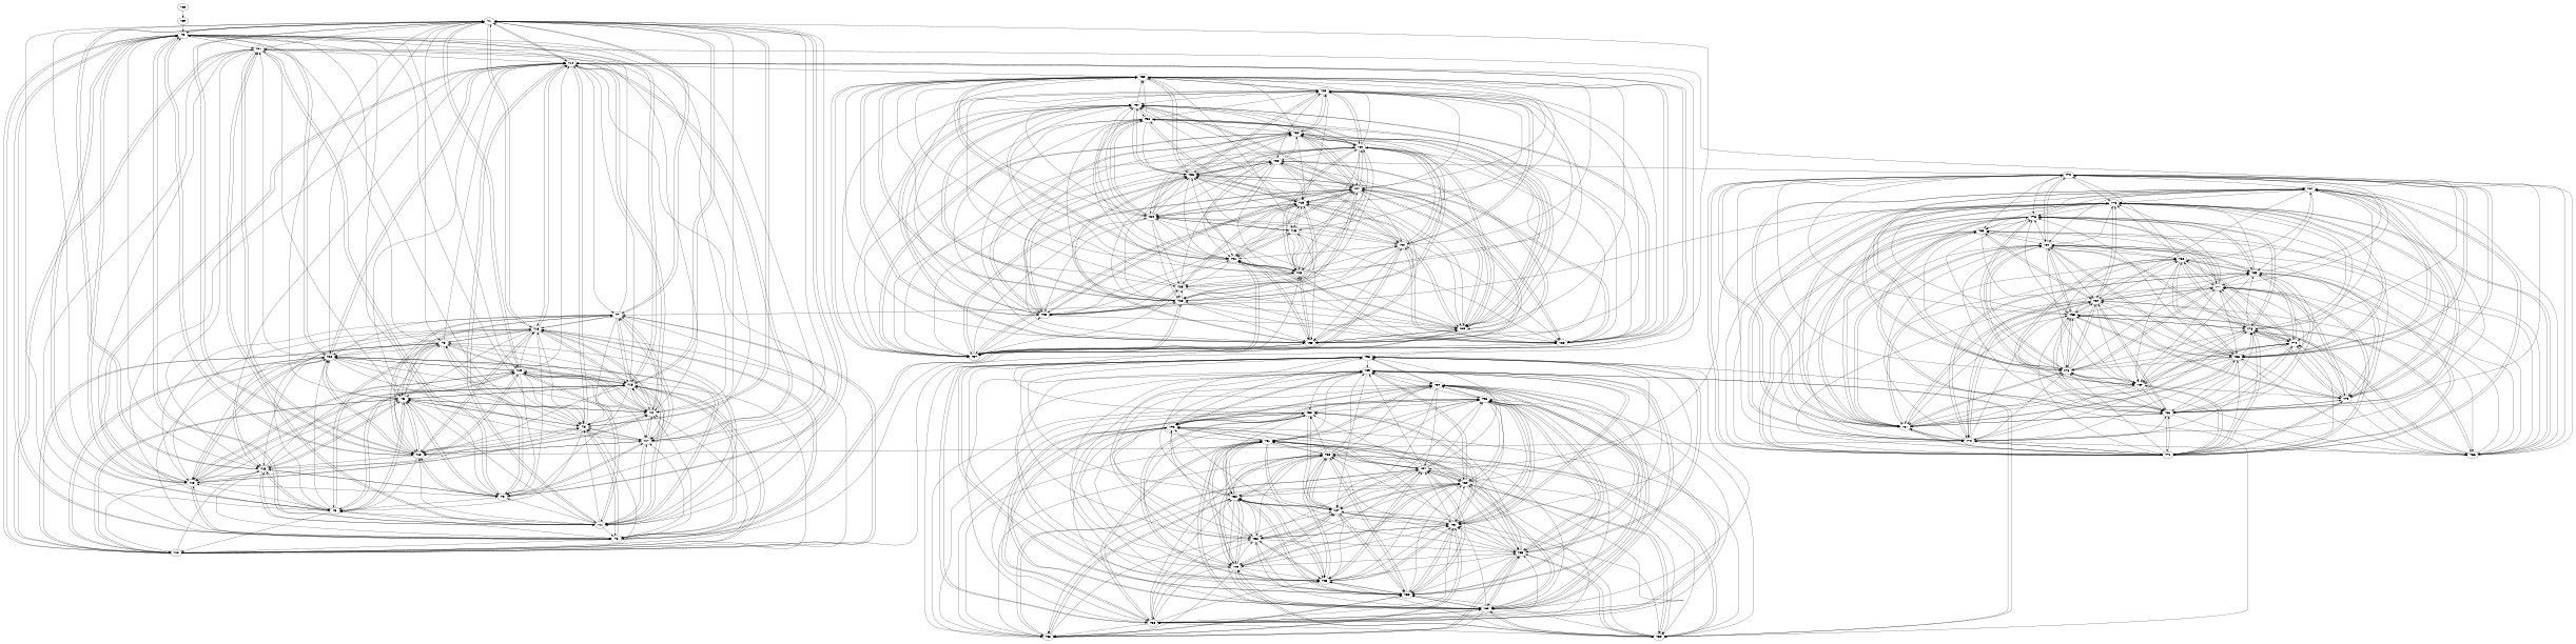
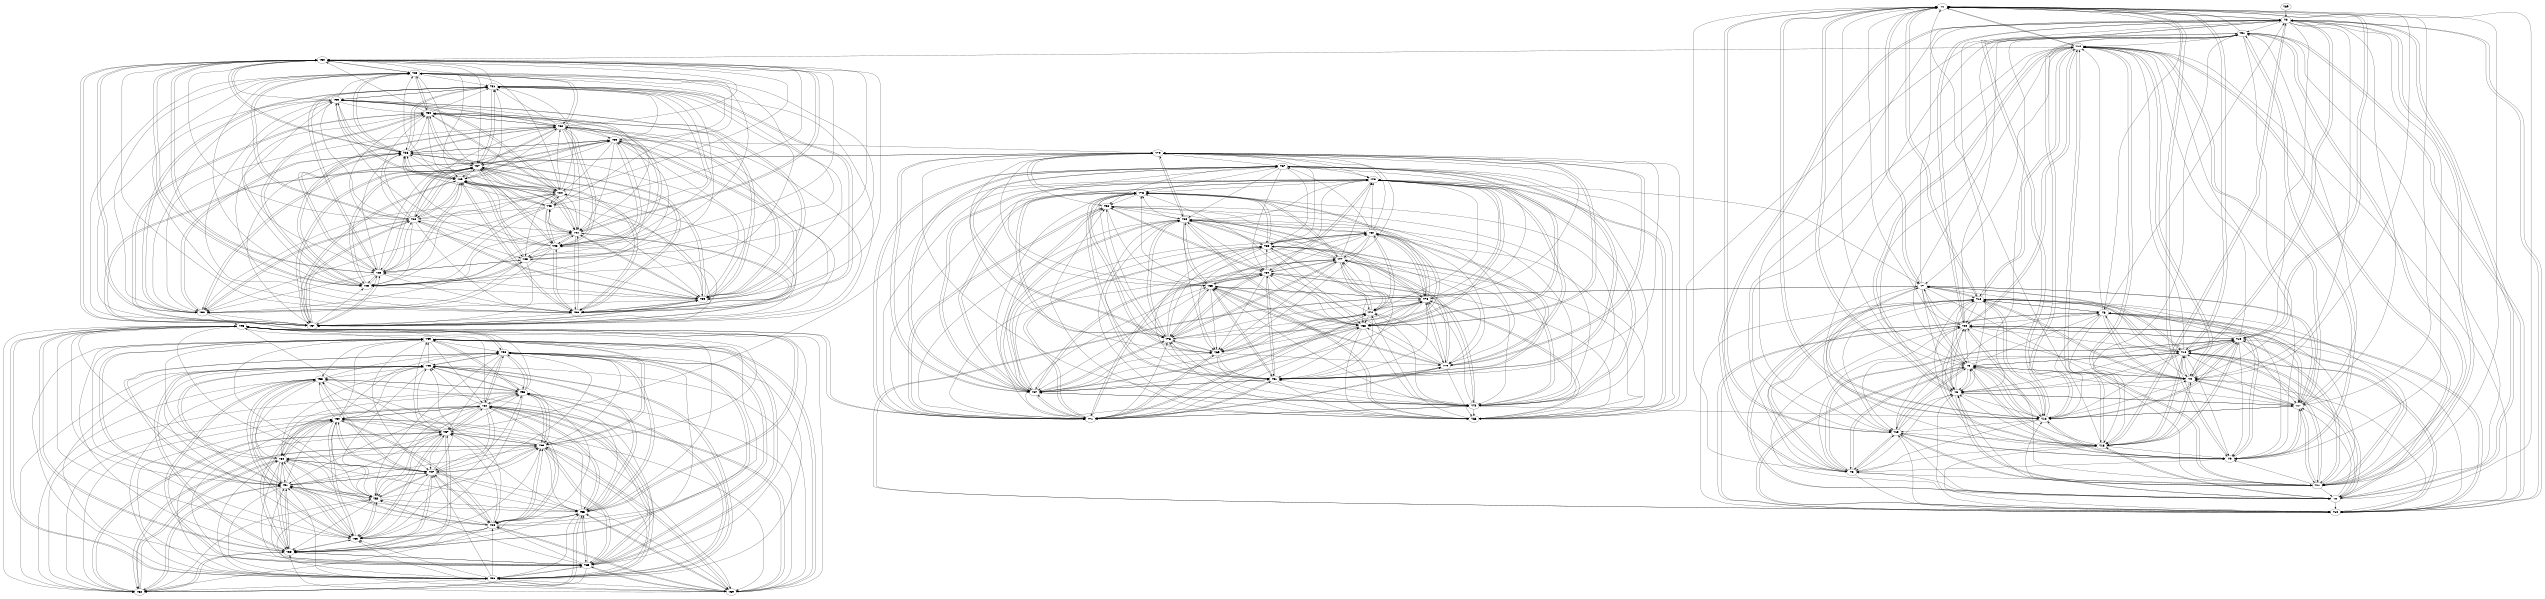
  digraph {
    node [player=1 priority=18]
    v1 [priority=25]
    v0
    v2 [priority=44]
    v4 [priority=19]
    v5 [player=0 priority=47]
    v6 [player=0 priority=38]
    v9 [player=0 priority=11]
    v10 [priority=42]
    v11 [priority=46]
    v12 [priority=23]
    v13 [player=0 priority=43]
    v15 [priority=43]
    v17
    v18 [player=0 priority=36]
    v19 [priority=34]
    v20 [player=0 priority=15]
    v21 [player=0 priority=43]
    v3 [player=0 priority=31]
    v7 [priority=39]
    v8 [player=0 priority=48]
    v14 [player=0 priority=41]
    v16 [player=0 priority=21]
    v30 [priority=27]
    v23 [priority=40]
    v26 [priority=31]
    v29 [player=0 priority=25]
    v33 [priority=26]
    v37 [priority=41]
    v38 [player=0 priority=9]
    v39 [priority=15]
    v40 [player=0 priority=0]
    v41 [player=0 priority=11]
    v27 [player=0 priority=44]
    v25 [priority=5]
    v28 [priority=29]
    v42 [player=0 priority=12]
    v43 [priority=13]
    v22 [priority=34]
    v24 [player=0 priority=43]
    v32 [player=0 priority=47]
    v34 [priority=35]
    v35 [priority=28]
    v36 [priority=45]
    v31 [priority=11]
    v70 [priority=36]
    n46 [label=v98 priority=14]
    v67 [player=0 priority=47]
    v75 [priority=19]
    v76 [priority=42]
    v84 [priority=1]
    v86 [priority=9]
    v68 [priority=33]
    v71 [player=0 priority=3]
    v81 [priority=46]
    v87 [player=0 priority=4]
    v69 [priority=10]
    v72 [player=0 priority=20]
    v79 [player=0 priority=11]
    v49 [player=0 priority=12]
    v50 [player=0 priority=38]
    v51 [priority=22]
    v58 [player=0 priority=21]
    v59 [player=0]
    v62 [priority=14]
    v63 [player=0 priority=20]
    v56 [player=0 priority=38]
    v55 [priority=37]
    v65 [player=0]
    v44 [priority=38]
    v47 [priority=44]
    v52 [priority=7]
    v54 [player=0 priority=22]
    v57 [player=0 priority=42]
    v60 [priority=21]
    v61 [player=0 priority=37]
    v64 [priority=13]
    n77 [label=v95 player=0 priority=35]
    v46
    v53 [player=0 priority=22]
    v66 [priority=30]
    v73 [player=0 priority=38]
    v74 [priority=7]
    v77 [player=0 priority=46]
    v78 [priority=48]
    v83 [player=0 priority=31]
    v80 [priority=43]
    v85 [player=0 priority=44]
    v82 [player=0 priority=16]
-   v88 [priority=20]
    v89 [priority=1]
    v1 -> v0
    v1 -> v4
    v1 -> v6
    v1 -> v9
    v1 -> v11
    v1 -> v12
    v1 -> v15
    v1 -> v17
    v1 -> v18
    v1 -> v19
    v1 -> v3
    v1 -> v7
    v1 -> v8
    v1 -> v14
    v1 -> v16
    v0 -> v1
    v0 -> v2
    v0 -> v4
    v0 -> v5
    v0 -> v6
    v0 -> v9
    v0 -> v10
    v0 -> v11
    v0 -> v12
    v0 -> v13
    v0 -> v15
    v0 -> v17
    v0 -> v18
    v0 -> v19
    v0 -> v20
    v0 -> v21
    v2 -> v1
    v2 -> v0
    v2 -> v4
    v2 -> v5
    v2 -> v6
    v2 -> v10
    v2 -> v13
    v2 -> v17
    v2 -> v18
    v2 -> v20
    v2 -> v14
    v2 -> v16
    v4 -> v6
    v4 -> v13
    v4 -> v17
    v4 -> v18
    v4 -> v19
    v4 -> v3
    v4 -> v7
    v4 -> v8
    v4 -> v14
    v4 -> v16
    v5 -> v1
    v5 -> v0
    v5 -> v10
    v5 -> v11
    v5 -> v13
    v5 -> v15
    v5 -> v19
    v5 -> v20
    v5 -> v3
    v5 -> v8
    v5 -> v14
    v6 -> v1
    v6 -> v2
    v6 -> v5
    v6 -> v12
    v6 -> v17
    v6 -> v3
    v6 -> v8
    v6 -> v14
    v6 -> v16
    v9 -> v1
    v9 -> v5
    v9 -> v12
    v9 -> v15
    v9 -> v17
    v9 -> v21
    v9 -> v3
    v9 -> v8
    v10 -> v0
    v10 -> v4
    v10 -> v6
    v10 -> v15
    v10 -> v18
    v10 -> v19
    v10 -> v20
    v10 -> v21
    v10 -> v3
    v10 -> v7
    v10 -> v8
    v10 -> v14
    v10 -> v16
    v11 -> v0
    v11 -> v2
    v11 -> v6
    v11 -> v9
    v11 -> v12
    v11 -> v15
    v11 -> v17
    v11 -> v18
    v11 -> v19
    v11 -> v20
    v11 -> v21
    v11 -> v3
    v11 -> v8
    v11 -> v14
    v12 -> v1
    v12 -> v0
    v12 -> v4
    v12 -> v5
    v12 -> v9
    v12 -> v15
    v12 -> v17
    v12 -> v19
    v12 -> v20
    v12 -> v21
    v12 -> v3
    v12 -> v7
    v12 -> v16
    v13 -> v1
    v13 -> v0
    v13 -> v2
    v13 -> v4
    v13 -> v6
    v13 -> v9
    v13 -> v10
    v13 -> v18
    v13 -> v19
    v13 -> v20
    v13 -> v3
    v13 -> v14
    v13 -> v16
    v15 -> v1
    v15 -> v2
    v15 -> v5
    v15 -> v6
    v15 -> v9
    v15 -> v11
    v15 -> v13
    v15 -> v18
    v15 -> v19
    v15 -> v3
    v17 -> v4
    v17 -> v6
    v17 -> v9
    v17 -> v11
    v17 -> v12
    v17 -> v18
    v17 -> v21
    v17 -> v3
    v17 -> v7
    v17 -> v14
    v18 -> v1
    v18 -> v0
    v18 -> v2
    v18 -> v4
    v18 -> v6
    v18 -> v9
    v18 -> v10
    v18 -> v11
    v18 -> v12
    v18 -> v13
    v18 -> v19
    v18 -> v20
    v18 -> v3
    v18 -> v7
    v18 -> v14
    v18 -> v16
    v19 -> v1
    v19 -> v4
    v19 -> v5
    v19 -> v6
    v19 -> v9
    v19 -> v11
    v19 -> v12
    v19 -> v13
    v19 -> v17
    v19 -> v18
    v19 -> v20
    v19 -> v14
    v19 -> v16
    v20 -> v1
    v20 -> v0
    v20 -> v4
    v20 -> v6
    v20 -> v10
    v20 -> v11
    v20 -> v12
    v20 -> v13
    v20 -> v15
    v20 -> v17
    v20 -> v19
    v20 -> v21
    v20 -> v14
    v21 -> v1
    v21 -> v2
    v21 -> v4
    v21 -> v6
    v21 -> v9
    v21 -> v10
    v21 -> v11
    v21 -> v12
    v21 -> v13
    v21 -> v15
    v21 -> v3
    v21 -> v14
    v3 -> v4
    v3 -> v5
    v3 -> v6
    v3 -> v9
    v3 -> v10
    v3 -> v12
    v3 -> v15
    v3 -> v18
    v3 -> v20
    v3 -> v7
    v3 -> v8
    v3 -> v14
    v7 -> v1
    v7 -> v0
    v7 -> v6
    v7 -> v10
    v7 -> v11
    v7 -> v12
    v7 -> v13
    v7 -> v17
    v7 -> v18
    v7 -> v20
    v7 -> v3
    v7 -> v16
    v8 -> v0
    v8 -> v4
    v8 -> v5
    v8 -> v9
    v8 -> v10
    v8 -> v12
    v8 -> v13
    v8 -> v17
    v8 -> v18
    v8 -> v20
    v8 -> v14
    v8 -> v16
    v14 -> v1
    v14 -> v2
    v14 -> v4
    v14 -> v6
    v14 -> v9
    v14 -> v11
    v14 -> v13
    v14 -> v15
    v14 -> v17
    v14 -> v20
    v14 -> v7
    v14 -> v16
    v14 -> v30
    v16 -> v1
    v16 -> v2
    v16 -> v4
    v16 -> v5
    v16 -> v9
    v16 -> v11
    v16 -> v12
    v16 -> v15
    v16 -> v18
    v16 -> v20
    v16 -> v3
    v16 -> v7
    v16 -> v8
    v16 -> v14
    v30 -> v23
    v30 -> v26
    v30 -> v29
    v30 -> v33
    v30 -> v37
    v30 -> v38
    v30 -> v39
    v30 -> v40
    v30 -> v41
    v30 -> v27
    v30 -> v25
    v30 -> v28
    v30 -> v42
    v30 -> v43
    v23 -> v30
    v23 -> v26
    v23 -> v38
    v23 -> v40
    v23 -> v27
    v23 -> v22
    v23 -> v24
    v23 -> v32
    v23 -> v34
    v23 -> v35
    v23 -> v31
    v26 -> v30
    v26 -> v23
    v26 -> v29
    v26 -> v33
    v26 -> v38
    v26 -> v40
    v26 -> v41
    v26 -> v27
    v26 -> v32
    v26 -> v34
    v26 -> v35
    v26 -> v31
    v29 -> v23
    v29 -> v26
    v29 -> v33
    v29 -> v37
    v29 -> v39
    v29 -> v41
    v29 -> v27
    v29 -> v25
    v29 -> v28
    v29 -> v42
    v29 -> v22
    v29 -> v24
    v29 -> v36
    v29 -> v31
    v33 -> v23
    v33 -> v26
    v33 -> v29
    v33 -> v37
    v33 -> v39
    v33 -> v41
    v33 -> v27
    v33 -> v43
    v33 -> v34
    v33 -> v35
    v33 -> v31
    v37 -> v30
    v37 -> v23
    v37 -> v26
    v37 -> v29
    v37 -> v39
    v37 -> v40
    v37 -> v41
    v37 -> v27
    v37 -> v28
    v37 -> v43
    v37 -> v22
    v37 -> v24
    v37 -> v34
    v37 -> v35
    v37 -> v31
    v38 -> v30
    v38 -> v26
    v38 -> v37
    v38 -> v27
    v38 -> v22
    v38 -> v36
    v38 -> v31
    v38 -> n46
    v39 -> v23
    v39 -> v26
    v39 -> v33
    v39 -> v37
    v39 -> v38
    v39 -> v41
    v39 -> v27
    v39 -> v28
    v39 -> v22
    v39 -> v24
    v39 -> v32
    v39 -> v34
    v39 -> v36
    v40 -> v30
    v40 -> v26
    v40 -> v39
    v40 -> v41
    v40 -> v27
    v40 -> v25
    v40 -> v28
    v40 -> v34
    v40 -> v35
    v40 -> v36
    v40 -> v31
    v41 -> v30
    v41 -> v33
    v41 -> v37
    v41 -> v38
    v41 -> v39
    v41 -> v27
    v41 -> v25
    v41 -> v42
    v41 -> v43
    v41 -> v31
    v27 -> v29
    v27 -> v33
    v27 -> v37
    v27 -> v38
    v27 -> v39
    v27 -> v40
    v27 -> v41
    v27 -> v28
    v27 -> v43
    v27 -> v22
    v27 -> v24
    v27 -> v32
    v27 -> v34
    v27 -> v35
    v27 -> v31
    v25 -> v23
    v25 -> v29
    v25 -> v37
    v25 -> v38
    v25 -> v39
    v25 -> v40
    v25 -> v28
    v25 -> v32
    v25 -> v35
    v25 -> v31
    v28 -> v30
    v28 -> v26
    v28 -> v29
    v28 -> v33
    v28 -> v37
    v28 -> v38
    v28 -> v40
    v28 -> v27
    v28 -> v25
    v28 -> v22
    v28 -> v32
    v28 -> v35
    v28 -> v31
    v42 -> v23
    v42 -> v26
    v42 -> v29
    v42 -> v33
    v42 -> v38
    v42 -> v40
    v42 -> v41
    v42 -> v43
    v42 -> v22
    v42 -> v24
    v43 -> v23
    v43 -> v26
    v43 -> v29
    v43 -> v33
    v43 -> v38
    v43 -> v40
    v43 -> v41
    v43 -> v27
    v43 -> v25
    v43 -> v42
    v43 -> v22
    v43 -> v32
    v43 -> v34
    v43 -> v36
    v22 -> v30
    v22 -> v23
    v22 -> v26
    v22 -> v29
    v22 -> v33
    v22 -> v37
    v22 -> v38
    v22 -> v39
    v22 -> v40
    v22 -> v41
    v22 -> v24
    v22 -> v32
    v22 -> v34
    v22 -> v35
    v22 -> v36
    v24 -> v30
    v24 -> v26
    v24 -> v29
    v24 -> v38
    v24 -> v40
    v24 -> v41
    v24 -> v27
    v24 -> v25
    v24 -> v28
    v24 -> v42
    v24 -> v32
    v24 -> v34
    v24 -> v36
    v24 -> v31
    v32 -> v30
    v32 -> v23
    v32 -> v26
    v32 -> v29
    v32 -> v33
    v32 -> v37
    v32 -> v38
    v32 -> v39
    v32 -> v41
    v32 -> v27
    v32 -> v28
    v32 -> v42
    v32 -> v43
    v32 -> v34
    v32 -> v35
    v32 -> v36
    v32 -> v31
    v34 -> v30
    v34 -> v23
    v34 -> v29
    v34 -> v37
    v34 -> v39
    v34 -> v40
    v34 -> v27
    v34 -> v25
    v34 -> v43
    v34 -> v24
    v34 -> v32
    v34 -> v31
    v35 -> v26
    v35 -> v29
    v35 -> v33
    v35 -> v39
    v35 -> v41
    v35 -> v27
    v35 -> v43
    v35 -> v22
    v35 -> v24
    v35 -> v34
    v35 -> v31
    v35 -> v70
    v36 -> v30
    v36 -> v23
    v36 -> v26
    v36 -> v29
    v36 -> v33
    v36 -> v37
    v36 -> v39
    v36 -> v41
    v36 -> v28
    v36 -> v24
    v36 -> v32
    v36 -> v34
    v36 -> v31
    v31 -> v30
    v31 -> v26
    v31 -> v33
    v31 -> v38
    v31 -> v39
    v31 -> v27
    v31 -> v28
    v31 -> v43
    v31 -> v36
    v70 -> v67
    v70 -> v75
    v70 -> v76
    v70 -> v84
    v70 -> v86
    v70 -> v68
    v70 -> v71
    v70 -> v81
    v70 -> v87
    v70 -> v69
    v70 -> v72
    v70 -> v79
    n46 -> v49
    n46 -> v50
    n46 -> v51
    n46 -> v58
    n46 -> v59
    n46 -> v62
    n46 -> v63
    n46 -> v56
    n46 -> v55
    n46 -> v65
    v67 -> v75
    v67 -> v76
    v67 -> v84
    v67 -> v86
    v67 -> v68
    v67 -> v71
    v67 -> v81
    v67 -> v87
    v67 -> v73
    v67 -> v78
    v67 -> v83
    v67 -> v80
    v67 -> v85
    v75 -> v7
    v75 -> v76
    v75 -> v68
    v75 -> v87
    v75 -> v72
    v75 -> v79
    v75 -> v57
    v75 -> v66
    v75 -> v73
    v75 -> v74
    v75 -> v80
    v76 -> v86
    v76 -> v71
    v76 -> v81
    v76 -> v87
    v76 -> v69
    v76 -> v72
    v76 -> v73
    v76 -> v77
    v76 -> v78
    v76 -> v85
    v84 -> v70
    v84 -> v75
    v84 -> v76
    v84 -> v68
    v84 -> v71
    v84 -> v81
    v84 -> v87
    v84 -> v69
    v84 -> v79
    v84 -> v73
    v84 -> v78
    v84 -> v83
    v84 -> v80
    v84 -> v85
    v84 -> v82
    v86 -> v84
    v86 -> v71
    v86 -> v87
    v86 -> v72
    v86 -> v83
    v86 -> v80
    v68 -> v70
    v68 -> v67
    v68 -> v75
    v68 -> v76
    v68 -> v84
    v68 -> v81
    v68 -> v87
    v68 -> v69
    v68 -> v72
    v68 -> v66
    v68 -> v73
    v68 -> v78
    v68 -> v83
    v68 -> v82
    v71 -> v70
    v71 -> v67
    v71 -> v75
    v71 -> v86
    v71 -> v68
    v71 -> v81
    v71 -> v87
    v71 -> v69
    v71 -> v72
    v71 -> v79
    v71 -> v73
    v71 -> v74
    v71 -> v77
    v71 -> v78
    v71 -> v83
    v71 -> v85
    v81 -> v67
    v81 -> v76
    v81 -> v71
    v81 -> v87
    v81 -> v79
    v81 -> v66
    v81 -> v77
    v81 -> v78
    v81 -> v83
    v81 -> v80
    v81 -> v85
    v81 -> v82
    v87 -> v70
    v87 -> v67
    v87 -> v75
    v87 -> v76
    v87 -> v84
    v87 -> v86
    v87 -> v68
    v87 -> v71
    v87 -> v81
    v87 -> v69
    v87 -> v72
    v87 -> v73
    v87 -> v74
    v87 -> v80
    v87 -> v85
    v69 -> v76
    v69 -> v71
    v69 -> v81
    v69 -> v72
    v69 -> v79
    v69 -> v73
    v69 -> v74
    v72 -> v12
    v72 -> v67
    v72 -> v75
    v72 -> v84
    v72 -> v71
    v72 -> v81
    v72 -> v87
    v72 -> v66
    v72 -> v73
    v72 -> v74
    v72 -> v78
    v72 -> v83
    v72 -> v80
    v72 -> v85
    v79 -> v70
    v79 -> v75
    v79 -> v86
    v79 -> v68
    v79 -> v71
    v79 -> v81
    v79 -> v66
    v79 -> v74
    v79 -> v77
    v79 -> v78
    v79 -> v83
    v79 -> v80
    v49 -> v50
    v49 -> v51
    v49 -> v58
    v49 -> v59
    v49 -> v56
    v49 -> v65
    v49 -> v47
    v49 -> v60
    v49 -> v61
    v49 -> n77
    v49 -> v53
    v50 -> n46
    v50 -> v51
    v50 -> v58
    v50 -> v56
    v50 -> v55
    v50 -> v65
    v50 -> v47
    v50 -> v52
    v50 -> v57
    v50 -> v60
    v50 -> v61
    v50 -> n77
    v50 -> v46
    v51 -> v49
    v51 -> v50
    v51 -> v58
    v51 -> v62
    v51 -> v63
    v51 -> v56
    v51 -> v47
    v51 -> v52
    v51 -> v57
    v51 -> v60
    v51 -> v64
    v51 -> v46
    v51 -> v53
    v58 -> n46
    v58 -> v50
    v58 -> v51
    v58 -> v62
    v58 -> v63
    v58 -> v65
    v58 -> v47
    v58 -> v54
    v58 -> v57
    v58 -> v64
    v58 -> v46
    v59 -> v49
    v59 -> v51
    v59 -> v58
    v59 -> v63
    v59 -> v55
    v59 -> v65
    v59 -> v44
    v59 -> v60
    v59 -> v61
    v59 -> n77
    v59 -> v46
    v62 -> v51
    v62 -> v58
    v62 -> v55
    v62 -> v52
    v62 -> v54
    v62 -> v57
-   v58 -> v60
+   v62 -> v60
    v62 -> v64
    v62 -> v46
    v63 -> v49
    v63 -> v51
    v63 -> v58
    v63 -> v55
    v63 -> v52
    v63 -> v54
    v63 -> v57
    v63 -> v60
    v63 -> v64
    v63 -> v46
    v63 -> v53
    v56 -> n46
    v56 -> v59
    v56 -> v62
    v56 -> v63
    v56 -> v55
    v56 -> v65
    v56 -> v44
    v56 -> v47
    v56 -> v54
    v56 -> v61
    v56 -> v64
    v56 -> n77
    v56 -> v46
    v56 -> v53
    v55 -> n46
    v55 -> v49
    v55 -> v50
    v55 -> v51
    v55 -> v58
    v55 -> v59
    v55 -> v62
    v55 -> v65
    v55 -> v44
    v55 -> v57
    v55 -> v61
    v55 -> v64
    v55 -> v46
    v55 -> v53
    v65 -> v49
    v65 -> v50
    v65 -> v51
    v65 -> v58
    v65 -> v59
    v65 -> v62
    v65 -> v56
    v65 -> v55
    v65 -> v44
    v65 -> v52
    v65 -> v60
    v65 -> v61
    v65 -> v64
    v65 -> n77
    v65 -> v53
    v44 -> v49
    v44 -> v50
    v44 -> v51
    v44 -> v58
    v44 -> v59
    v44 -> v62
    v44 -> v63
    v44 -> v47
    v44 -> v52
    v44 -> v54
    v44 -> v57
    v44 -> v60
    v44 -> v61
    v44 -> v64
    v47 -> v51
    v47 -> v58
    v47 -> v59
    v47 -> v63
    v47 -> v55
    v47 -> v44
    v47 -> v52
    v47 -> v54
    v47 -> v60
    v47 -> v64
    v47 -> n77
    v47 -> v46
    v47 -> v53
    v52 -> n46
    v52 -> v49
    v52 -> v51
    v52 -> v58
    v52 -> v63
    v52 -> v56
    v52 -> v55
    v52 -> v47
    v52 -> v54
    v52 -> v60
    v52 -> n77
    v54 -> n46
    v54 -> v49
    v54 -> v51
    v54 -> v58
    v54 -> v62
    v54 -> v63
    v54 -> v55
    v54 -> v65
    v54 -> v44
    v54 -> v47
    v54 -> v57
    v54 -> v61
    v54 -> v64
    v54 -> v46
    v57 -> n46
    v57 -> v49
    v57 -> v58
    v57 -> v59
    v57 -> v62
    v57 -> v63
    v57 -> v56
    v57 -> v47
    v57 -> v52
    v57 -> v60
    v57 -> v61
    v57 -> n77
    v57 -> v46
    v57 -> v53
    v60 -> n46
    v60 -> v49
    v60 -> v59
    v60 -> v62
    v60 -> v56
    v60 -> v55
    v60 -> v65
    v60 -> v44
    v60 -> v47
    v60 -> v54
    v60 -> v57
    v60 -> v64
    v60 -> n77
    v61 -> n46
    v61 -> v50
    v61 -> v51
    v61 -> v59
    v61 -> v62
    v61 -> v63
    v61 -> v56
    v61 -> v55
    v61 -> v65
    v61 -> v44
    v61 -> v47
    v61 -> v52
    v61 -> v54
    v61 -> v57
    v61 -> v64
    v61 -> n77
    v61 -> v46
    v64 -> v49
    v64 -> v50
    v64 -> v58
    v64 -> v59
    v64 -> v63
    v64 -> v44
    v64 -> v47
    v64 -> v52
    v64 -> v54
    v64 -> v57
    v64 -> v61
    v64 -> v53
    n77 -> n46
    n77 -> v49
    n77 -> v50
    n77 -> v62
    n77 -> v63
    n77 -> v56
    n77 -> v44
    n77 -> v54
    n77 -> v60
    n77 -> v61
    n77 -> v46
-   v33 -> v53
+   n77 -> v53
    v46 -> v49
    v46 -> v50
    v46 -> v51
    v46 -> v58
    v46 -> v56
    v46 -> v55
    v46 -> v65
    v46 -> v52
    v46 -> v60
    v46 -> v64
    v46 -> n77
    v46 -> v53
    v53 -> v50
    v53 -> v51
    v53 -> v62
    v53 -> v63
    v53 -> v65
    v53 -> v44
    v53 -> v47
    v53 -> v54
    v53 -> n77
    v66 -> v21
    v66 -> v70
    v66 -> v67
    v66 -> v75
    v66 -> v76
    v66 -> v84
    v66 -> v86
    v66 -> v73
    v66 -> v74
    v66 -> v77
    v66 -> v78
    v66 -> v83
    v73 -> v67
    v73 -> v75
    v73 -> v84
    v73 -> v86
    v73 -> v81
    v73 -> v87
    v73 -> v69
    v73 -> v74
    v73 -> v77
    v73 -> v78
    v73 -> v83
    v73 -> v80
    v73 -> v85
    v73 -> v82
    v74 -> v68
    v74 -> v81
    v74 -> v69
    v74 -> v77
    v74 -> v78
    v74 -> v80
    v74 -> v85
    v74 -> v82
    v77 -> v70
    v77 -> v75
    v77 -> v76
    v77 -> v84
    v77 -> v86
    v77 -> v68
    v77 -> v71
    v77 -> v69
    v77 -> v72
    v77 -> v79
    v77 -> v73
    v77 -> v74
    v77 -> v80
    v78 -> v70
    v78 -> v75
    v78 -> v76
    v78 -> v84
    v78 -> v71
    v78 -> v87
    v78 -> v69
    v78 -> v79
    v78 -> v66
    v78 -> v74
    v78 -> v77
    v78 -> v83
    v78 -> v85
    v78 -> v82
    v83 -> v70
    v83 -> v76
    v83 -> v84
    v83 -> v68
    v83 -> v81
    v83 -> v87
    v83 -> v69
    v83 -> v79
    v83 -> v66
    v83 -> v73
    v83 -> v77
    v83 -> v78
    v83 -> v80
    v83 -> v82
    v80 -> v75
    v80 -> v86
    v80 -> v68
    v80 -> v71
    v80 -> v81
    v80 -> v87
    v80 -> v69
    v80 -> v72
    v80 -> v66
    v80 -> v73
    v80 -> v77
    v80 -> v83
    v80 -> v85
    v80 -> v82
    v85 -> v70
    v85 -> v75
    v85 -> v76
    v85 -> v84
    v85 -> v68
    v85 -> v71
    v85 -> v69
    v85 -> v72
    v85 -> v79
    v85 -> v74
    v85 -> v77
    v85 -> v82
    v82 -> v70
    v82 -> v67
    v82 -> v75
    v82 -> v86
    v82 -> v68
    v82 -> v81
    v82 -> v87
    v82 -> v69
    v82 -> v66
    v82 -> v74
    v82 -> v77
    v82 -> v78
    v82 -> v85
-   v88 -> v89
    v89 -> v0
  }
